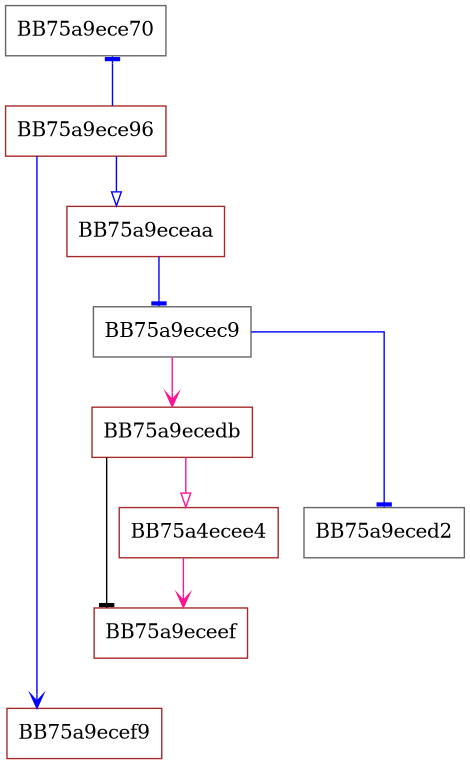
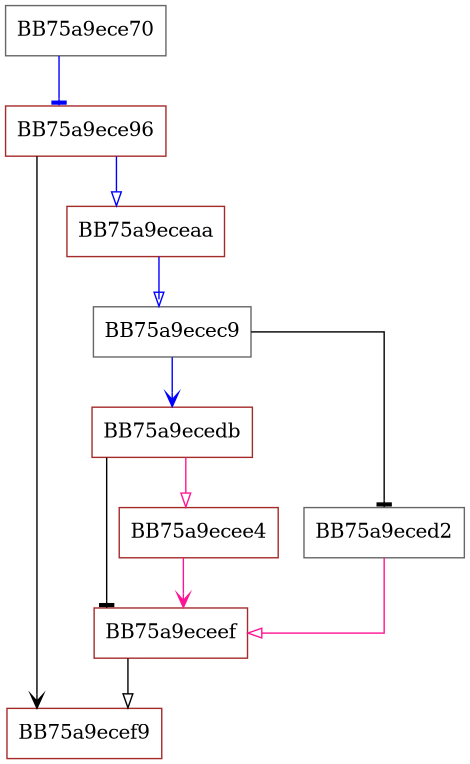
  digraph {
    splines=ortho
    node [color=brown shape=box]
    edge [arrowhead=tee color=blue]
    BB75a9ece70 [color=gray40]
    BB75a9ece96
    BB75a9ecef9
    BB75a9eceaa
    BB75a9ecec9 [color=gray40]
    BB75a9ecedb
    BB75a9eced2 [color=gray40]
    BB75a9eceef
-   BB75a9ecee4 [label=BB75a4ecee4]
-   BB75a9ece96 -> BB75a9ece70
-   BB75a9ece96 -> BB75a9ecef9 [arrowhead=vee]
+   BB75a9ecee4
+   BB75a9ece70 -> BB75a9ece96
+   BB75a9ece96 -> BB75a9ecef9 [arrowhead=vee color=black]
    BB75a9ece96 -> BB75a9eceaa [arrowhead=onormal]
-   BB75a9eceaa -> BB75a9ecec9
-   BB75a9ecec9 -> BB75a9ecedb [arrowhead=vee color=deeppink]
-   BB75a9ecec9 -> BB75a9eced2
+   BB75a9eceaa -> BB75a9ecec9 [arrowhead=onormal]
+   BB75a9ecec9 -> BB75a9ecedb [arrowhead=vee]
+   BB75a9ecec9 -> BB75a9eced2 [color=black]
    BB75a9ecedb -> BB75a9eceef [color=black]
    BB75a9ecedb -> BB75a9ecee4 [arrowhead=onormal color=deeppink]
+   BB75a9eced2 -> BB75a9eceef [arrowhead=onormal color=deeppink]
+   BB75a9eceef -> BB75a9ecef9 [arrowhead=onormal color=black]
    BB75a9ecee4 -> BB75a9eceef [arrowhead=vee color=deeppink]
  }
